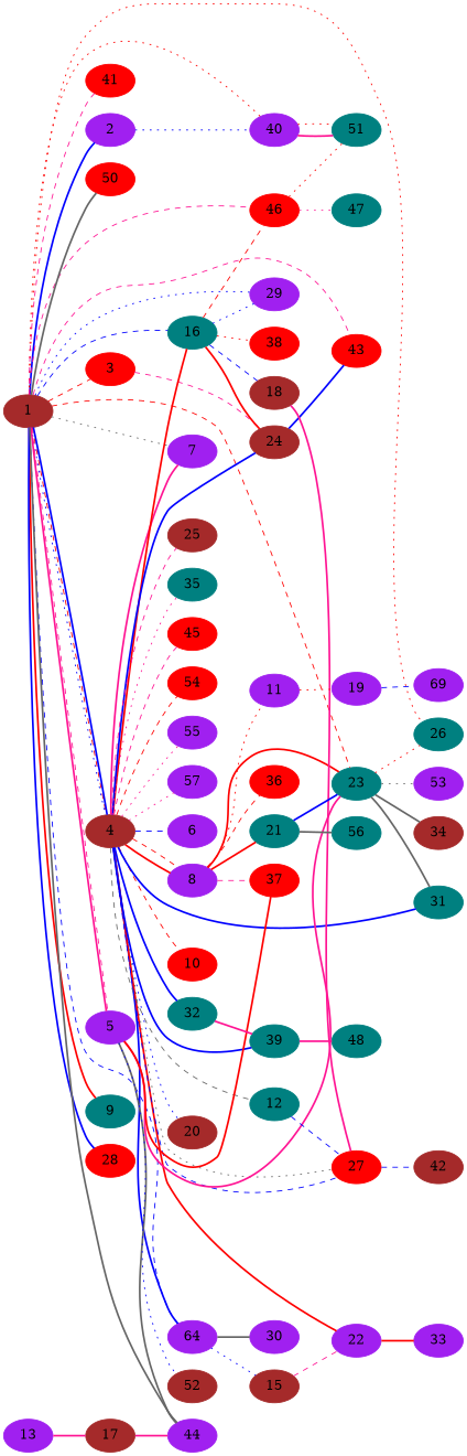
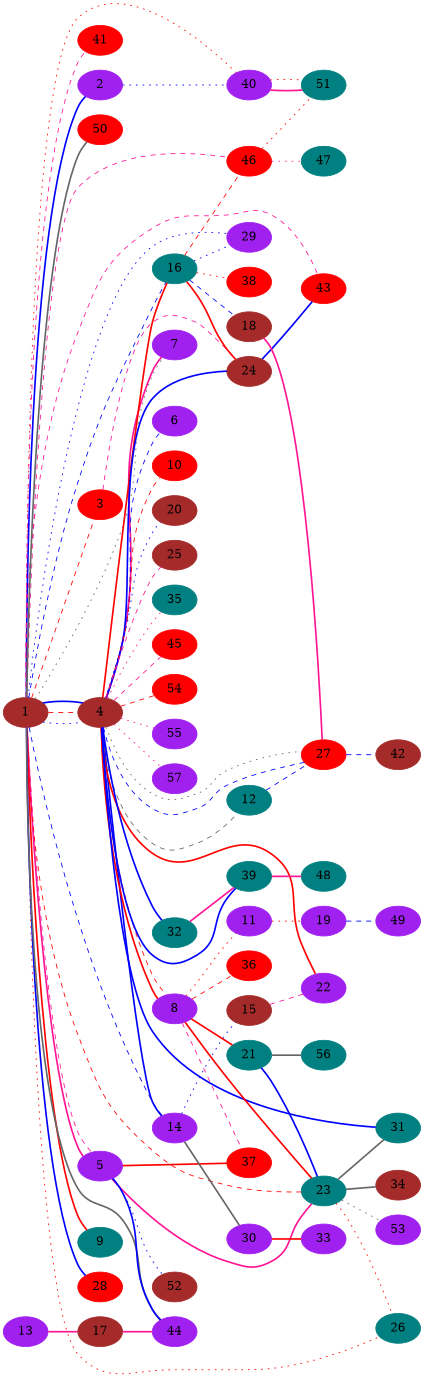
  graph {
    rankdir=LR
    node [color=purple style=filled]
    edge [color=blue style=bold]
    1 [color=brown]
    2
    3 [color=red]
    4 [color=brown]
    5
    7
    9 [color=teal]
-   14 [label=64]
+   14
    16 [color=teal]
    23 [color=teal]
    26 [color=teal]
    28 [color=red]
    29
    40
    41 [color=red]
    43 [color=red]
    44
    46 [color=red]
    50 [color=red]
    24 [color=brown]
    22
    6
    8
    10 [color=red]
    12 [color=teal]
    20 [color=brown]
    25 [color=brown]
    27 [color=red]
    31 [color=teal]
    32 [color=teal]
    35 [color=teal]
    39 [color=teal]
    45 [color=red]
    54 [color=red]
    55
    57
    37 [color=red]
    52 [color=brown]
    15 [color=brown]
    30
    18 [color=brown]
    38 [color=red]
    34 [color=brown]
    53
    51 [color=teal]
    47 [color=teal]
    33
    11
    21 [color=teal]
    36 [color=red]
    42 [color=brown]
    48 [color=teal]
    19
    17 [color=brown]
    13
-   49 [label=69]
+   49
    56 [color=teal]
    1 -- 2
    1 -- 3 [color=red style=dashed]
    1 -- 4 [style=dotted]
    1 -- 4 [color=red style=dashed]
    1 -- 4
    1 -- 5 [color=deeppink]
    1 -- 5 [color=deeppink style=dashed]
    1 -- 7 [color=gray40 style=dotted]
    1 -- 9 [color=red]
    1 -- 14 [style=dashed]
    1 -- 16 [style=dashed]
    1 -- 23 [color=red style=dashed]
    1 -- 26 [color=red style=dotted]
    1 -- 28
    1 -- 29 [style=dotted]
    1 -- 40 [color=red style=dotted]
    1 -- 41 [color=deeppink style=dashed]
    1 -- 43 [color=deeppink style=dashed]
    1 -- 44 [color=gray40]
    1 -- 46 [color=deeppink style=dashed]
    1 -- 50 [color=gray40]
    2 -- 40 [style=dotted]
    3 -- 24 [color=deeppink style=dashed]
    4 -- 7 [color=deeppink]
    4 -- 14
    4 -- 16 [color=red]
    4 -- 24
    4 -- 22 [color=red]
    4 -- 6 [style=dashed]
    4 -- 8 [color=red]
    4 -- 8 [color=red style=dashed]
    4 -- 10 [color=red style=dashed]
    4 -- 12 [color=gray40 style=dashed]
    4 -- 20 [style=dotted]
    4 -- 25 [color=deeppink style=dashed]
    4 -- 27 [style=dashed]
    4 -- 27 [color=gray40 style=dotted]
    4 -- 31
    4 -- 32
    4 -- 35 [color=deeppink style=dotted]
    4 -- 39
    4 -- 45 [color=deeppink style=dashed]
    4 -- 54 [color=red style=dashed]
    4 -- 55 [color=deeppink style=dotted]
    4 -- 57 [color=deeppink style=dotted]
    5 -- 23 [color=deeppink]
-   5 -- 44 [color=gray40]
+   5 -- 44
    5 -- 37 [color=red]
    5 -- 52 [style=dotted]
    14 -- 15 [style=dotted]
    14 -- 30 [color=gray40]
    16 -- 29 [style=dotted]
    16 -- 46 [color=red style=dashed]
    16 -- 24 [color=red]
    16 -- 18 [style=dashed]
    16 -- 38 [color=red style=dotted]
    23 -- 26 [color=red style=dotted]
    23 -- 31 [color=gray40]
    23 -- 34 [color=gray40]
    23 -- 53 [color=gray40 style=dotted]
    40 -- 51 [color=deeppink]
    40 -- 51 [color=red style=dotted]
    46 -- 51 [color=red style=dotted]
    46 -- 47 [color=deeppink style=dotted]
    24 -- 43
-   22 -- 33 [color=red]
+   30 -- 33 [color=red]
    8 -- 23 [color=red]
    8 -- 37 [color=deeppink style=dashed]
    8 -- 11 [color=red style=dotted]
    8 -- 21 [color=red]
    8 -- 36 [color=red style=dashed]
    12 -- 27 [style=dashed]
    27 -- 42 [style=dashed]
    32 -- 39 [color=deeppink]
    39 -- 48 [color=deeppink]
    15 -- 22 [color=deeppink style=dashed]
    18 -- 27 [color=deeppink]
    11 -- 19 [color=red style=dotted]
    21 -- 23
    21 -- 56 [color=gray40]
    19 -- 49 [style=dashed]
    17 -- 44 [color=deeppink]
    13 -- 17 [color=deeppink]
  }
